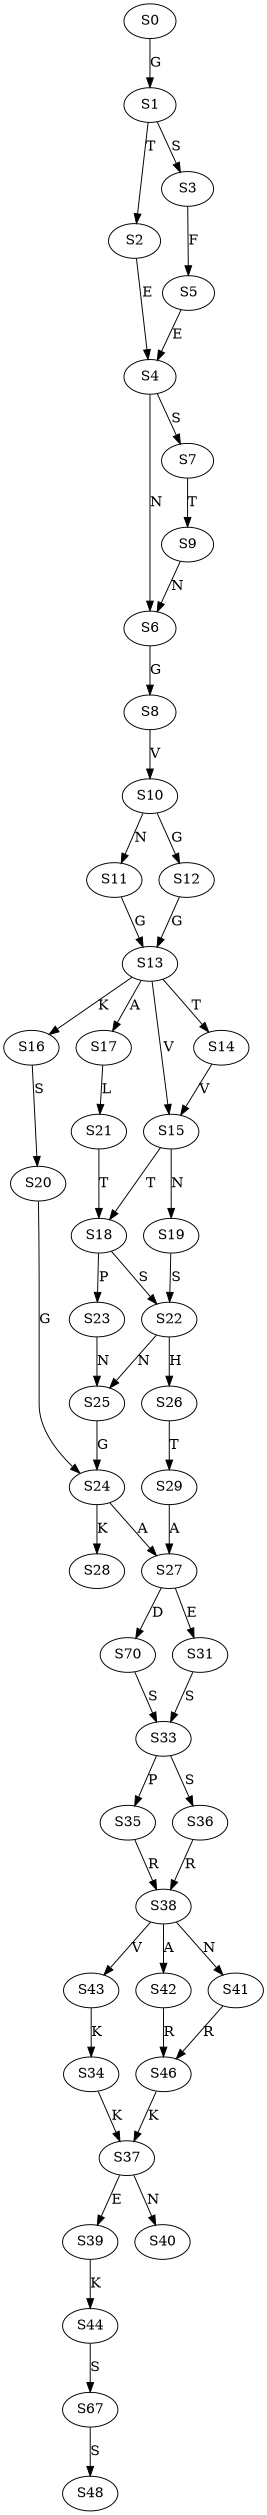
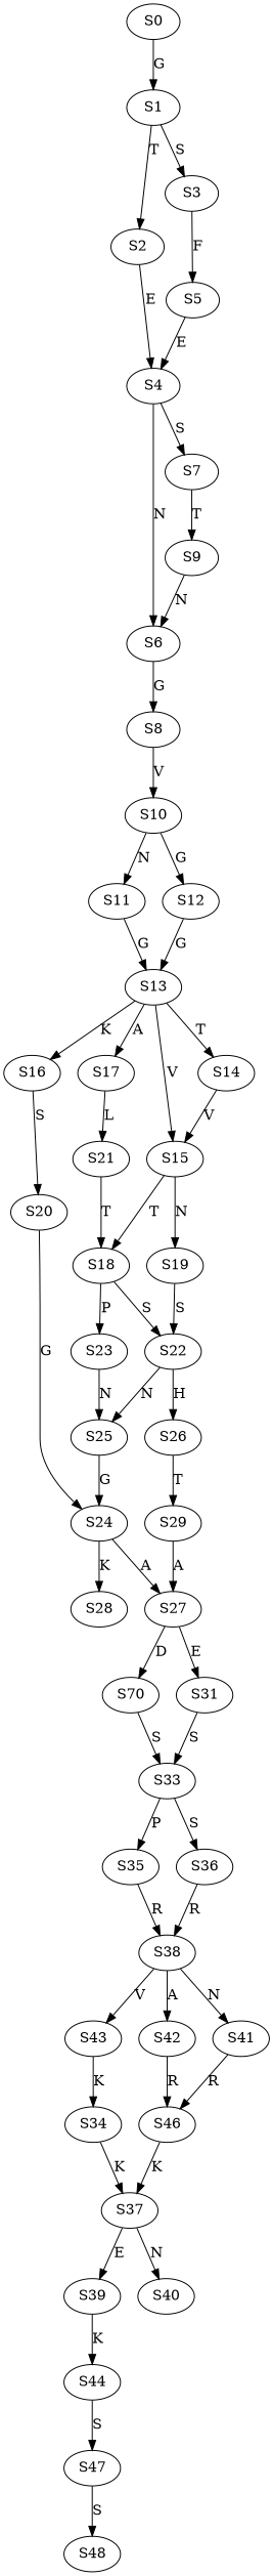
  strict digraph {
    S0
    S1
    S2
    S3
    S4
    S5
    S6
    S7
    S8
    S9
    S10
    S11
    S12
    S13
    S14
    S15
    S16
    S17
    S18
    S19
    S20
    S21
    S22
    S23
    S24
    S25
    S26
    S27
    S28
    S29
    n31 [label=S70]
    S31
    S33
    S35
    S36
    S34
    S37
    S38
    S39
    S40
    S41
    S42
    S43
    S44
    S46
-   S47 [label=S67]
+   S47
    S48
    S0 -> S1 [label=G]
    S1 -> S2 [label=T]
    S1 -> S3 [label=S]
    S2 -> S4 [label=E]
    S3 -> S5 [label=F]
    S4 -> S6 [label=N]
    S4 -> S7 [label=S]
    S5 -> S4 [label=E]
    S6 -> S8 [label=G]
    S7 -> S9 [label=T]
    S8 -> S10 [label=V]
    S9 -> S6 [label=N]
    S10 -> S11 [label=N]
    S10 -> S12 [label=G]
    S11 -> S13 [label=G]
    S12 -> S13 [label=G]
    S13 -> S14 [label=T]
    S13 -> S15 [label=V]
    S13 -> S16 [label=K]
    S13 -> S17 [label=A]
    S14 -> S15 [label=V]
    S15 -> S18 [label=T]
    S15 -> S19 [label=N]
    S16 -> S20 [label=S]
    S17 -> S21 [label=L]
    S18 -> S22 [label=S]
    S18 -> S23 [label=P]
    S19 -> S22 [label=S]
    S20 -> S24 [label=G]
    S21 -> S18 [label=T]
    S22 -> S25 [label=N]
    S22 -> S26 [label=H]
    S23 -> S25 [label=N]
    S24 -> S27 [label=A]
    S24 -> S28 [label=K]
    S25 -> S24 [label=G]
    S26 -> S29 [label=T]
    S27 -> n31 [label=D]
    S27 -> S31 [label=E]
    S29 -> S27 [label=A]
    n31 -> S33 [label=S]
    S31 -> S33 [label=S]
    S33 -> S35 [label=P]
    S33 -> S36 [label=S]
    S35 -> S38 [label=R]
    S36 -> S38 [label=R]
    S34 -> S37 [label=K]
    S37 -> S39 [label=E]
    S37 -> S40 [label=N]
    S38 -> S41 [label=N]
    S38 -> S42 [label=A]
    S38 -> S43 [label=V]
    S39 -> S44 [label=K]
    S41 -> S46 [label=R]
    S42 -> S46 [label=R]
    S43 -> S34 [label=K]
    S44 -> S47 [label=S]
    S46 -> S37 [label=K]
    S47 -> S48 [label=S]
  }
